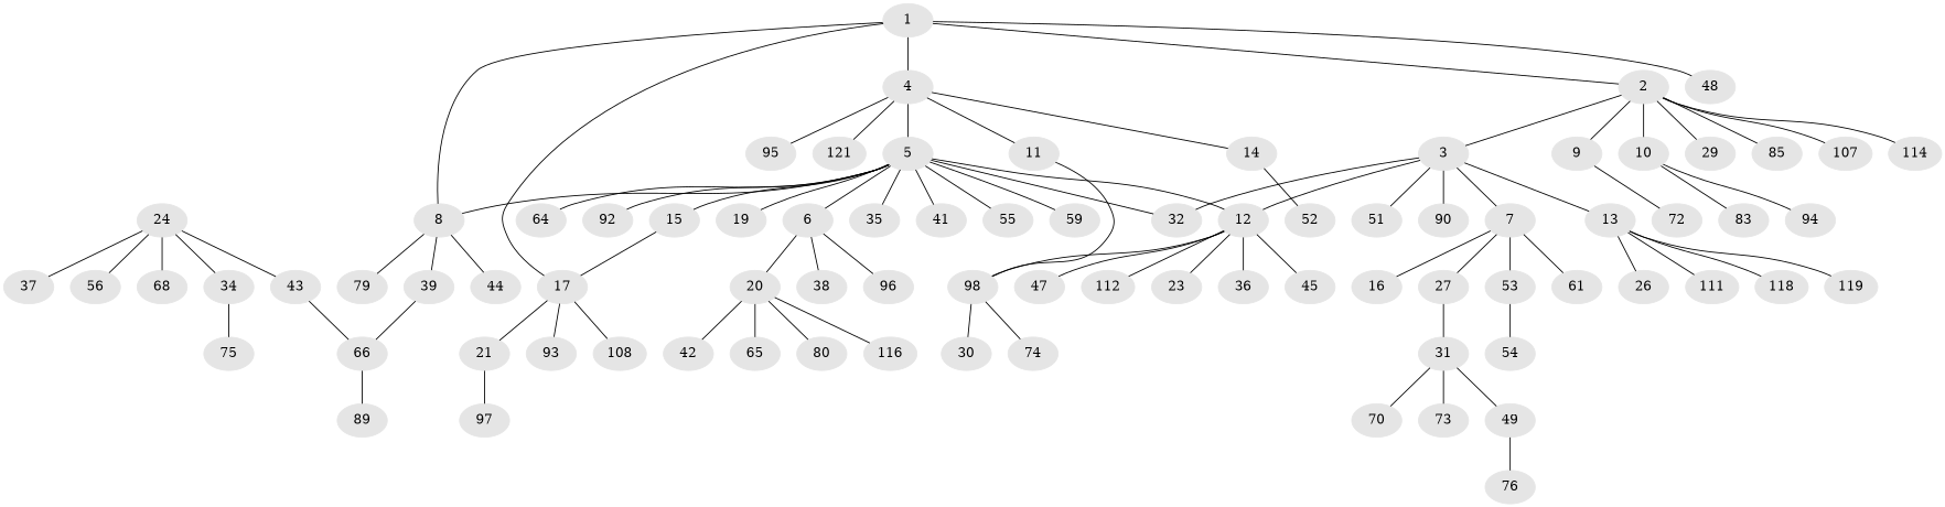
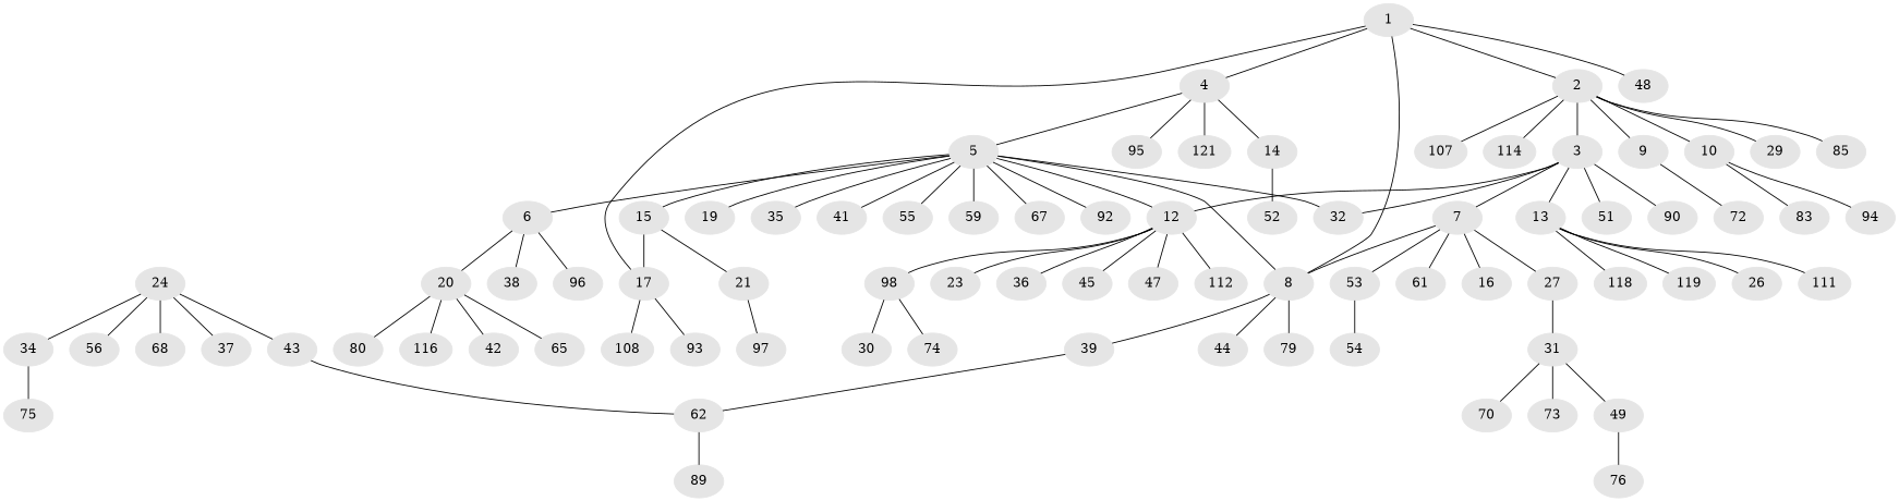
  graph {
    node [color=gray90 style=filled]
    1 [super="+115"]
    2 [super="+22"]
    4 [super="+102"]
    8 [super="+18"]
    17 [super="+106"]
    48
    3 [super="+77"]
    9
    10 [super="+91"]
    29 [super="+57"]
    85
    107
    114
    5 [super="+87"]
-   11 [super="+64"]
    14 [super="+38"]
    95
    121
    39
    44
    79
    21 [super="+60"]
    93 [super="+101"]
    108
    7 [super="+33"]
    12 [super="+58"]
    13 [super="+47"]
    32
    n29 [label=51 super="+51"]
    90
    72 [super="+104"]
    83
    94 [super="+99"]
    20 [super="+25"]
    42 [super="+105"]
    65 [super="+82"]
    80 [super="+113"]
    116
    16
    27 [super="+117"]
    53 [super="+88"]
    61
    n43 [label=98 super="+103"]
    23
    36
    45
    n47 [label=47]
    112
    26 [super="+109"]
    111
    118
    119
    6 [super="+86"]
    15 [super="+69"]
    19
    35
    41 [super="+120"]
    55
    59
-   67 [super="+71" label=64]
+   67 [super="+71"]
    92
    52
    n63 [label=38]
    96
    31 [super="+40"]
    54
-   62 [super="+84" label=66]
+   62 [super="+84"]
    30
    74
    24 [super="+63"]
    34 [super="+81"]
    37
    43
    56
    68
    97 [super="+100"]
    75
    49
    70 [super="+98"]
    73
    76
    89
    1 -- 2
    1 -- 4
    1 -- 8
    1 -- 17
    1 -- 48
    2 -- 3
    2 -- 9
    2 -- 10
    2 -- 29
    2 -- 85
    2 -- 107
    2 -- 114
    4 -- 5
-   4 -- 11
    4 -- 14
    4 -- 95
    4 -- 121
    8 -- 39
    8 -- 44
    8 -- 79
-   17 -- 21
+   15 -- 21
    17 -- 93
    17 -- 108
    3 -- 7
    3 -- 12
    3 -- 13
    3 -- 32
    3 -- n29
    3 -- 90
    9 -- 72
    10 -- 83
    10 -- 94
    5 -- 8
    5 -- 12
    5 -- 32
    5 -- 6
    5 -- 15
    5 -- 19
    5 -- 35
    5 -- 41
    5 -- 55
    5 -- 59
    5 -- 67
    5 -- 92
-   11 -- n43
    14 -- 52
    39 -- 62
    21 -- 97
+   7 -- 8
    7 -- 16
    7 -- 27
    7 -- 53
    7 -- 61
    12 -- n43
    12 -- 23
    12 -- 36
    12 -- 45
    12 -- n47
    12 -- 112
    13 -- 26
    13 -- 111
    13 -- 118
    13 -- 119
    20 -- 42
    20 -- 65
    20 -- 80
    20 -- 116
    27 -- 31
    53 -- 54
    n43 -- 30
    n43 -- 74
    6 -- 20
    6 -- n63
    6 -- 96
    15 -- 17
    31 -- 49
    31 -- 70
    31 -- 73
    62 -- 89
    24 -- 34
    24 -- 37
    24 -- 43
    24 -- 56
    24 -- 68
    34 -- 75
    43 -- 62
    49 -- 76
  }
